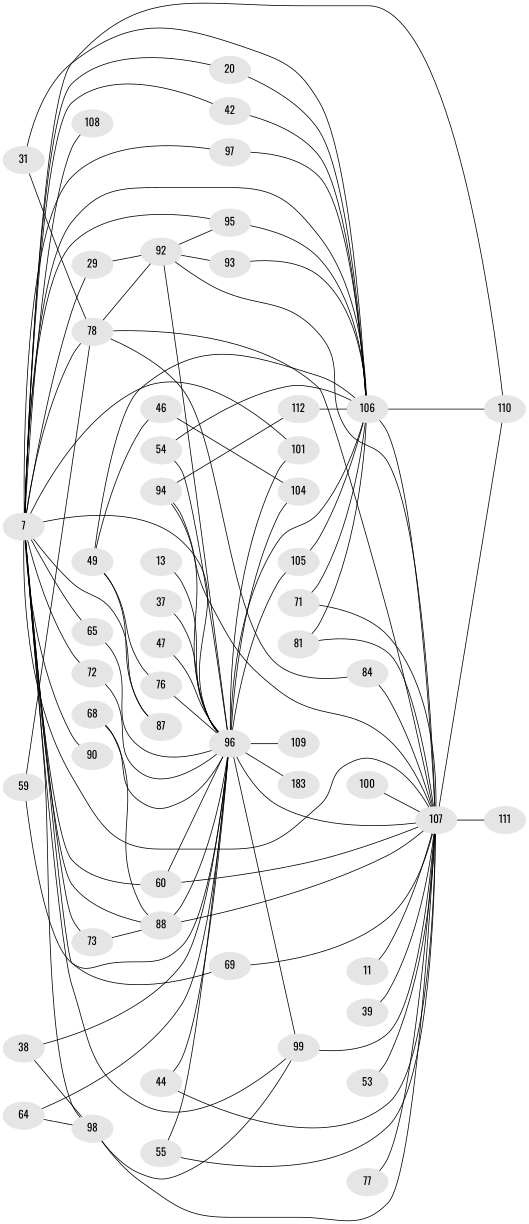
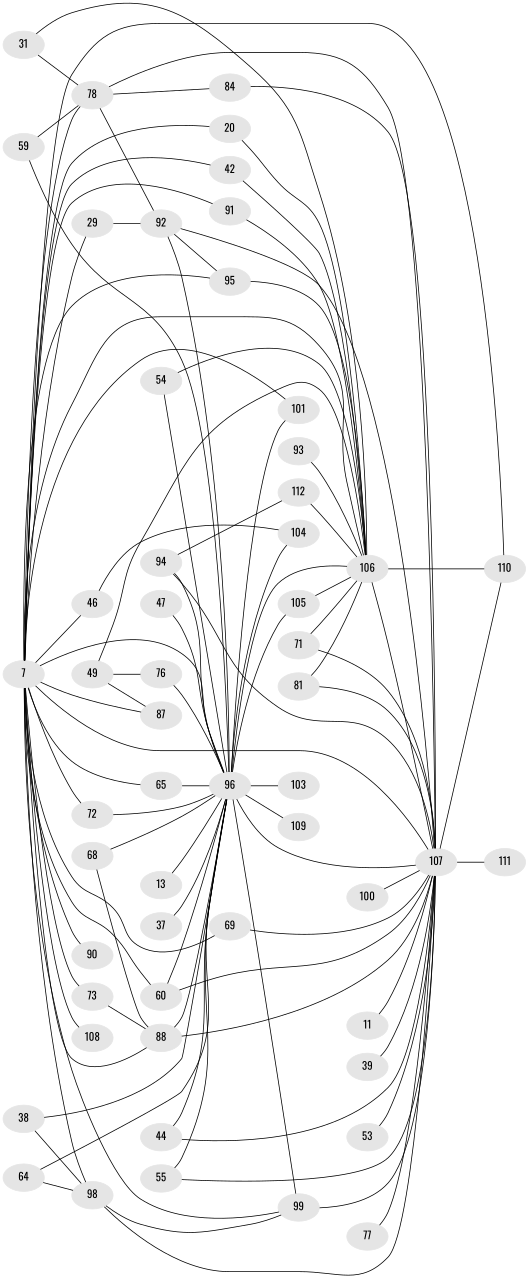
  graph {
    fontname=Oswald
    rankdir=LR
    node [color=gray90 fontname=Oswald style=filled]
    edge [fontname=Oswald]
    7 [super="+3"]
    20
    29
    42
    46
    60 [super="+45+36"]
    65
    69 [super="+62"]
    72
    73
    78 [super="+41"]
    87 [super="+82"]
    88 [super="+85+86"]
    90 [super="+35+51"]
    95 [super="+56"]
    96 [super="+26+10+79"]
-   97
+   97 [label=91]
    98 [super="+19+57"]
    99 [super="+91"]
    101
    106 [super="+89+9"]
    107 [super="+48+66+67+21+80+83"]
    108
    110 [super="+43"]
    92 [super="+15+50+74"]
    104
    84
-   103 [label=183]
+   103
    105
    109
    111
    11
    13
    93
    31
    37
    38
    39
    44
    47
    49
    76
    53
    54
    55
    59
    64
    68
    71
    77
    81
    94 [super="+75+58"]
    n53 [label=112 super="+30"]
    100
    7 -- 20
    7 -- 29
    7 -- 42
-   49 -- 46 [weight=2]
+   7 -- 46 [weight=2]
    7 -- 60
    7 -- 65
    7 -- 69
    7 -- 72
    7 -- 73
    7 -- 78 [weight=4]
    7 -- 87 [weight=2]
    7 -- 88
    7 -- 90 [weight=4]
    7 -- 95
    7 -- 96 [weight=7]
    7 -- 97
    7 -- 98 [weight=4]
    7 -- 99
    7 -- 101
    7 -- 106 [weight=7]
    7 -- 107 [weight=8]
    7 -- 108 [weight=2]
    7 -- 110
    20 -- 106
    29 -- 92
    42 -- 106
    46 -- 104
    60 -- 96 [weight=2]
    60 -- 107
    65 -- 96
    69 -- 107
    72 -- 96
    73 -- 88
    78 -- 107
    78 -- 92
    78 -- 84
    88 -- 96
    88 -- 107 [weight=4]
    95 -- 106
    96 -- 99 [weight=3]
    96 -- 101
    96 -- 106 [weight=12]
    96 -- 107 [weight=11]
    96 -- 104
    96 -- 103 [weight=2]
    96 -- 105
    96 -- 109 [weight=2]
    97 -- 106
    98 -- 99
    98 -- 107
    99 -- 107 [weight=2]
    106 -- 107 [weight=7]
    106 -- 110
    107 -- 110
    107 -- 111
    92 -- 95
    92 -- 96 [weight=3]
    92 -- 107
-   92 -- 93
    84 -- 107
    105 -- 106
    11 -- 107 [weight=2]
    13 -- 96 [weight=2]
    93 -- 106
    31 -- 78
    31 -- 106
    37 -- 96
    38 -- 96
    38 -- 98
    39 -- 107 [weight=3]
    44 -- 96
    44 -- 107
    47 -- 96
    49 -- 87
    49 -- 106 [weight=2]
    49 -- 76
    76 -- 96
    53 -- 107 [weight=2]
    54 -- 96
    54 -- 106
    55 -- 96
    55 -- 107
    59 -- 78
    59 -- 96
    64 -- 96
    64 -- 98
    68 -- 88
    68 -- 96
    71 -- 106
    71 -- 107
    77 -- 107 [weight=2]
    81 -- 106
    81 -- 107
    94 -- 96 [weight=2]
    94 -- 107 [weight=2]
    94 -- n53
    n53 -- 106 [weight=2]
    100 -- 107 [weight=2]
  }
